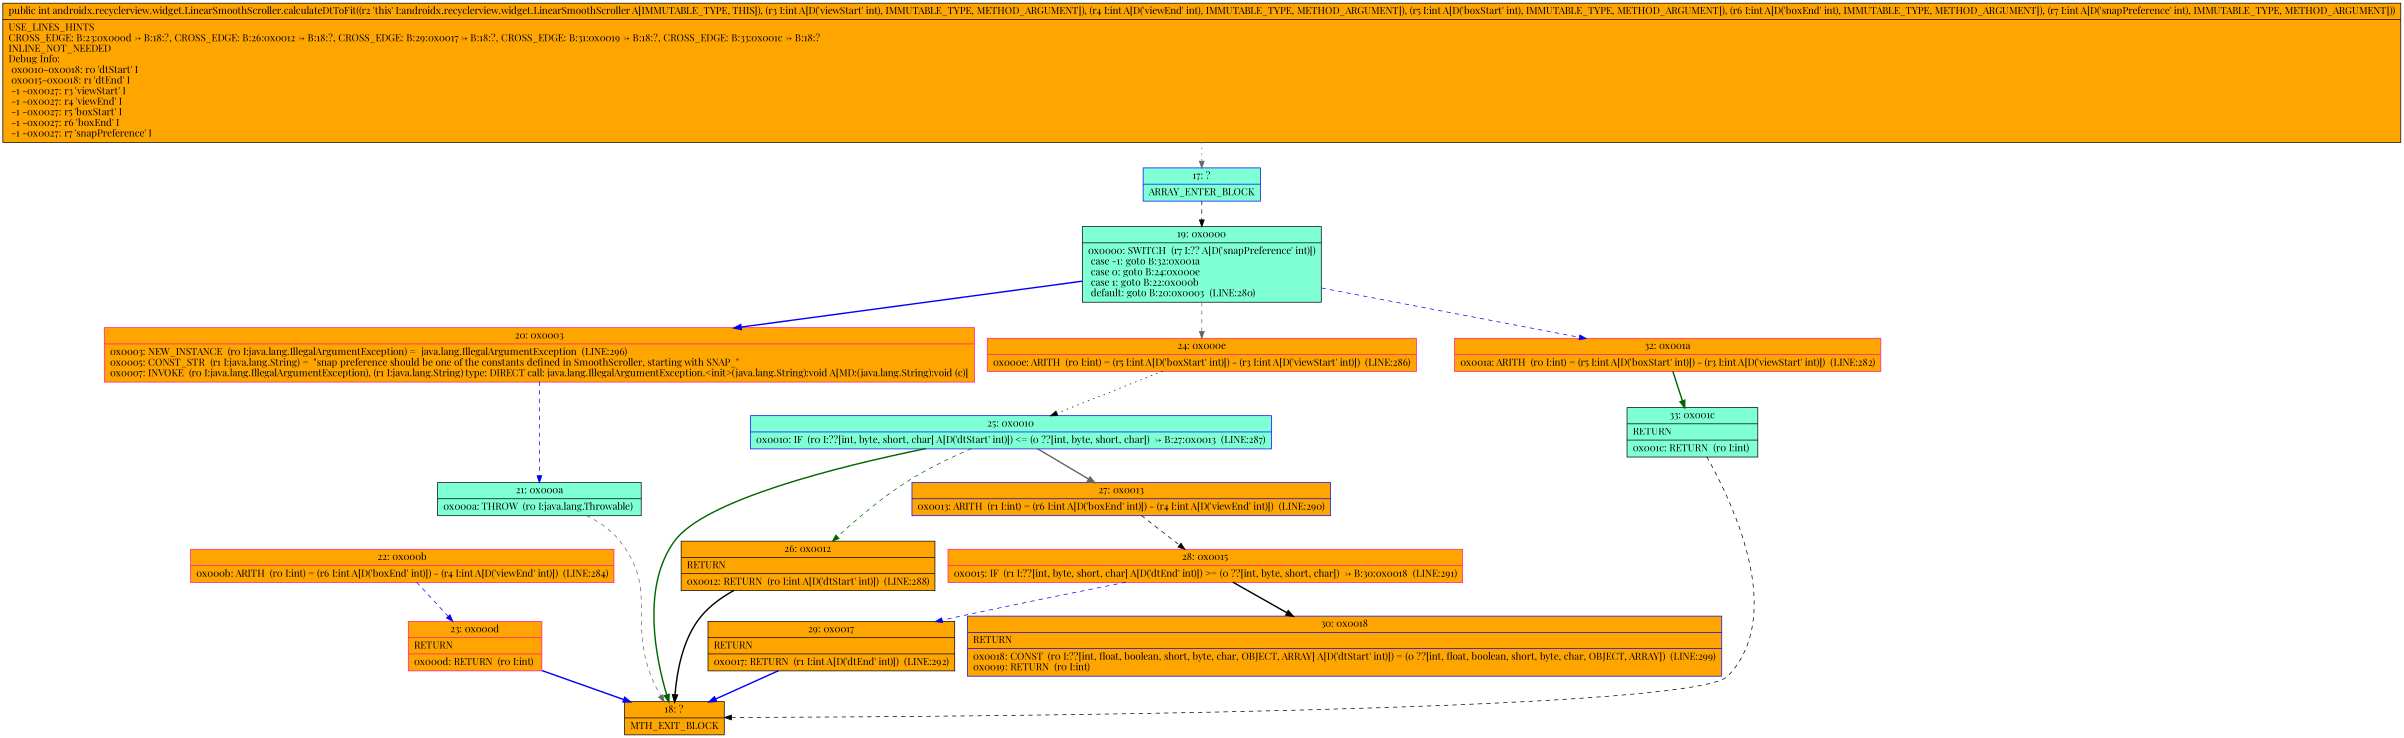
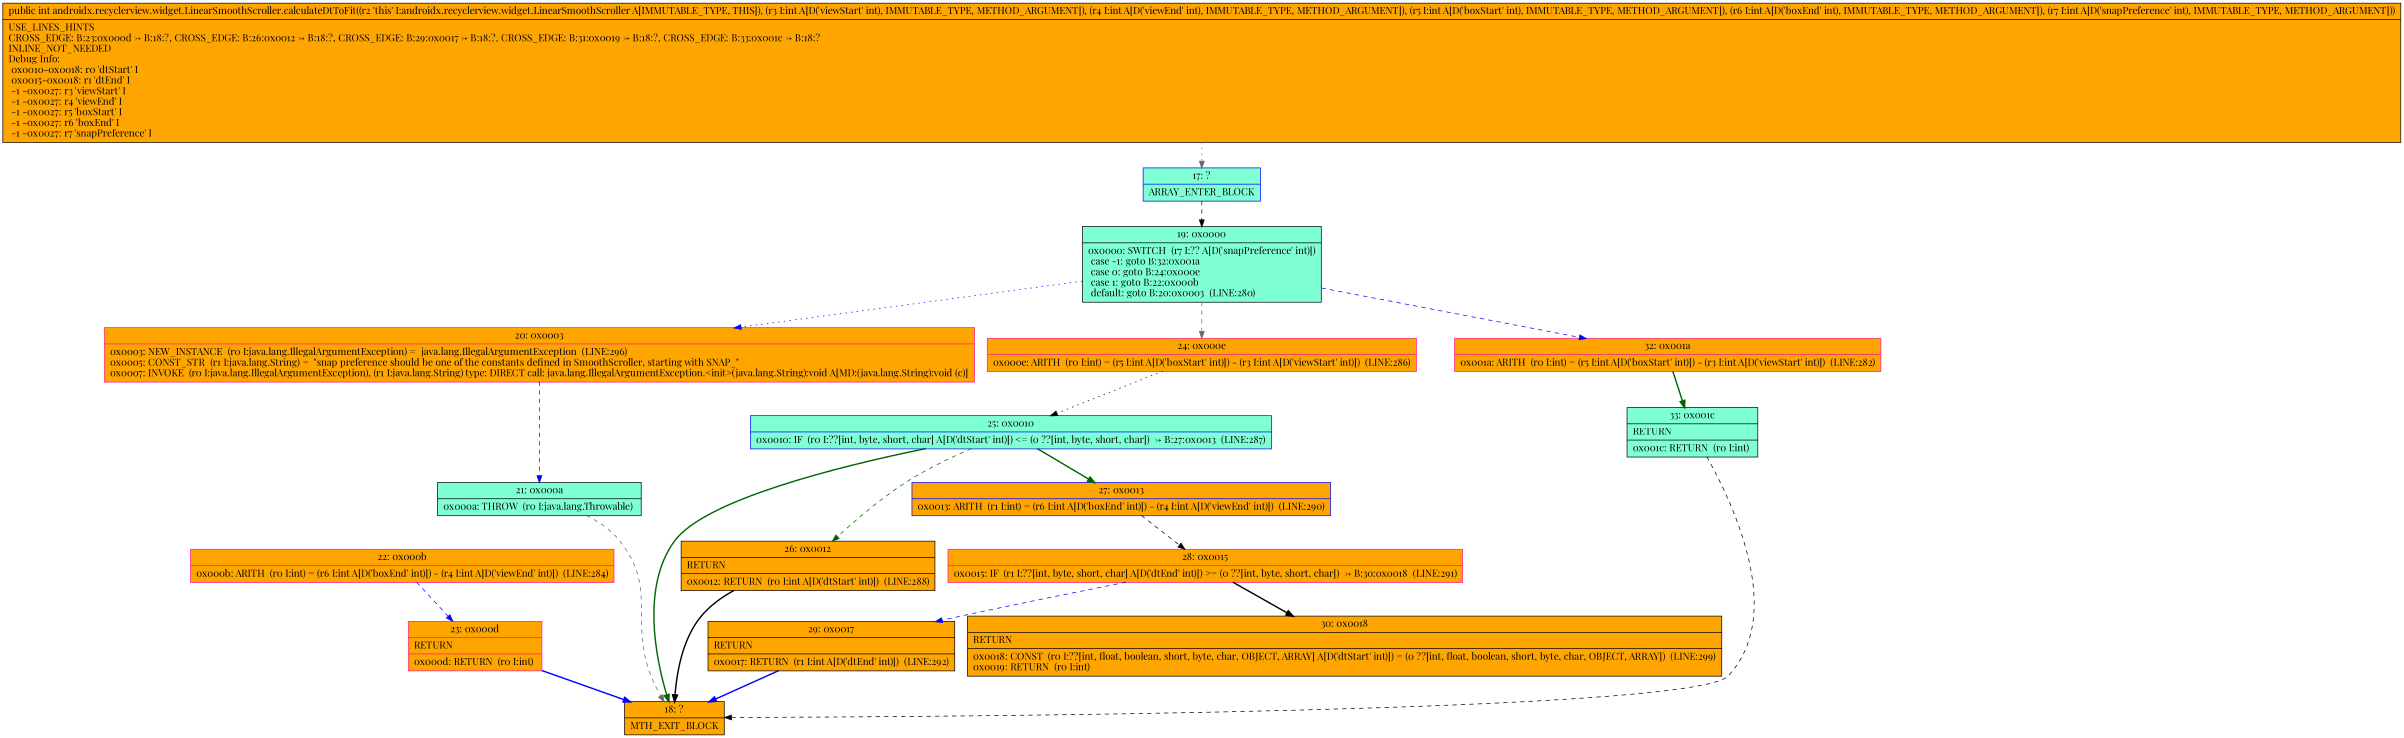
  digraph {
    fontname="Playfair Display"
    node [color=black fillcolor=orange fontname="Playfair Display" shape=record style=filled]
    edge [color=blue fontname="Playfair Display" style=dashed]
    n1 [color=blue fillcolor=aquamarine label="{17\:\ ?|ARRAY_ENTER_BLOCK\l}"]
    n2 [fillcolor=aquamarine label="{19\:\ 0x0000|0x0000: SWITCH  (r7 I:?? A[D('snapPreference' int)])\l case \-1: goto B:32:0x001a\l case 0: goto B:24:0x000e\l case 1: goto B:22:0x000b\l default: goto B:20:0x0003  (LINE:280)\l}"]
    n3 [color=deeppink label="{20\:\ 0x0003|0x0003: NEW_INSTANCE  (r0 I:java.lang.IllegalArgumentException) =  java.lang.IllegalArgumentException  (LINE:296)\l0x0005: CONST_STR  (r1 I:java.lang.String) =  \"snap preference should be one of the constants defined in SmoothScroller, starting with SNAP_\" \l0x0007: INVOKE  (r0 I:java.lang.IllegalArgumentException), (r1 I:java.lang.String) type: DIRECT call: java.lang.IllegalArgumentException.\<init\>(java.lang.String):void A[MD:(java.lang.String):void (c)]\l}"]
    n4 [color=deeppink label="{24\:\ 0x000e|0x000e: ARITH  (r0 I:int) = (r5 I:int A[D('boxStart' int)]) \- (r3 I:int A[D('viewStart' int)])  (LINE:286)\l}"]
    n5 [color=deeppink label="{32\:\ 0x001a|0x001a: ARITH  (r0 I:int) = (r5 I:int A[D('boxStart' int)]) \- (r3 I:int A[D('viewStart' int)])  (LINE:282)\l}"]
    n6 [fillcolor=aquamarine label="{21\:\ 0x000a|0x000a: THROW  (r0 I:java.lang.Throwable) \l}"]
    n7 [color=deeppink label="{22\:\ 0x000b|0x000b: ARITH  (r0 I:int) = (r6 I:int A[D('boxEnd' int)]) \- (r4 I:int A[D('viewEnd' int)])  (LINE:284)\l}"]
    n8 [color=deeppink label="{23\:\ 0x000d|RETURN\l|0x000d: RETURN  (r0 I:int) \l}"]
    n9 [color=blue fillcolor=aquamarine label="{25\:\ 0x0010|0x0010: IF  (r0 I:??[int, byte, short, char] A[D('dtStart' int)]) \<= (0 ??[int, byte, short, char])  \-\> B:27:0x0013  (LINE:287)\l}"]
    n10 [fillcolor=aquamarine label="{33\:\ 0x001c|RETURN\l|0x001c: RETURN  (r0 I:int) \l}"]
    n11 [label="{18\:\ ?|MTH_EXIT_BLOCK\l}"]
    n12 [label="{26\:\ 0x0012|RETURN\l|0x0012: RETURN  (r0 I:int A[D('dtStart' int)])  (LINE:288)\l}"]
    n13 [color=blue label="{27\:\ 0x0013|0x0013: ARITH  (r1 I:int) = (r6 I:int A[D('boxEnd' int)]) \- (r4 I:int A[D('viewEnd' int)])  (LINE:290)\l}"]
    n14 [color=deeppink label="{28\:\ 0x0015|0x0015: IF  (r1 I:??[int, byte, short, char] A[D('dtEnd' int)]) \>= (0 ??[int, byte, short, char])  \-\> B:30:0x0018  (LINE:291)\l}"]
    n15 [label="{29\:\ 0x0017|RETURN\l|0x0017: RETURN  (r1 I:int A[D('dtEnd' int)])  (LINE:292)\l}"]
-   n16 [color=blue label="{30\:\ 0x0018|RETURN\l|0x0018: CONST  (r0 I:??[int, float, boolean, short, byte, char, OBJECT, ARRAY] A[D('dtStart' int)]) = (0 ??[int, float, boolean, short, byte, char, OBJECT, ARRAY])  (LINE:299)\l0x0019: RETURN  (r0 I:int) \l}"]
+   n16 [label="{30\:\ 0x0018|RETURN\l|0x0018: CONST  (r0 I:??[int, float, boolean, short, byte, char, OBJECT, ARRAY] A[D('dtStart' int)]) = (0 ??[int, float, boolean, short, byte, char, OBJECT, ARRAY])  (LINE:299)\l0x0019: RETURN  (r0 I:int) \l}"]
    n17 [label="{public int androidx.recyclerview.widget.LinearSmoothScroller.calculateDtToFit((r2 'this' I:androidx.recyclerview.widget.LinearSmoothScroller A[IMMUTABLE_TYPE, THIS]), (r3 I:int A[D('viewStart' int), IMMUTABLE_TYPE, METHOD_ARGUMENT]), (r4 I:int A[D('viewEnd' int), IMMUTABLE_TYPE, METHOD_ARGUMENT]), (r5 I:int A[D('boxStart' int), IMMUTABLE_TYPE, METHOD_ARGUMENT]), (r6 I:int A[D('boxEnd' int), IMMUTABLE_TYPE, METHOD_ARGUMENT]), (r7 I:int A[D('snapPreference' int), IMMUTABLE_TYPE, METHOD_ARGUMENT]))  | USE_LINES_HINTS\lCROSS_EDGE: B:23:0x000d \-\> B:18:?, CROSS_EDGE: B:26:0x0012 \-\> B:18:?, CROSS_EDGE: B:29:0x0017 \-\> B:18:?, CROSS_EDGE: B:31:0x0019 \-\> B:18:?, CROSS_EDGE: B:33:0x001c \-\> B:18:?\lINLINE_NOT_NEEDED\lDebug Info:\l  0x0010\-0x0018: r0 'dtStart' I\l  0x0015\-0x0018: r1 'dtEnd' I\l  \-1 \-0x0027: r3 'viewStart' I\l  \-1 \-0x0027: r4 'viewEnd' I\l  \-1 \-0x0027: r5 'boxStart' I\l  \-1 \-0x0027: r6 'boxEnd' I\l  \-1 \-0x0027: r7 'snapPreference' I\l}"]
    n1 -> n2 [color=black]
-   n2 -> n3 [style=bold]
+   n2 -> n3 [style=dotted]
    n2 -> n4 [color=gray40]
    n2 -> n5
    n3 -> n6
    n4 -> n9 [color=black style=dotted]
    n5 -> n10 [color=darkgreen style=bold]
    n6 -> n11 [color=gray40]
    n7 -> n8
    n8 -> n11 [style=bold]
    n9 -> n11 [color=darkgreen style=bold]
    n9 -> n12 [color=darkgreen]
-   n9 -> n13 [color=gray40 style=bold]
+   n9 -> n13 [color=darkgreen style=bold]
    n10 -> n11 [color=black]
    n12 -> n11 [color=black style=bold]
    n13 -> n14 [color=black]
    n14 -> n15
    n14 -> n16 [color=black style=bold]
    n15 -> n11 [style=bold]
    n17 -> n1 [color=gray40 style=dotted]
  }
